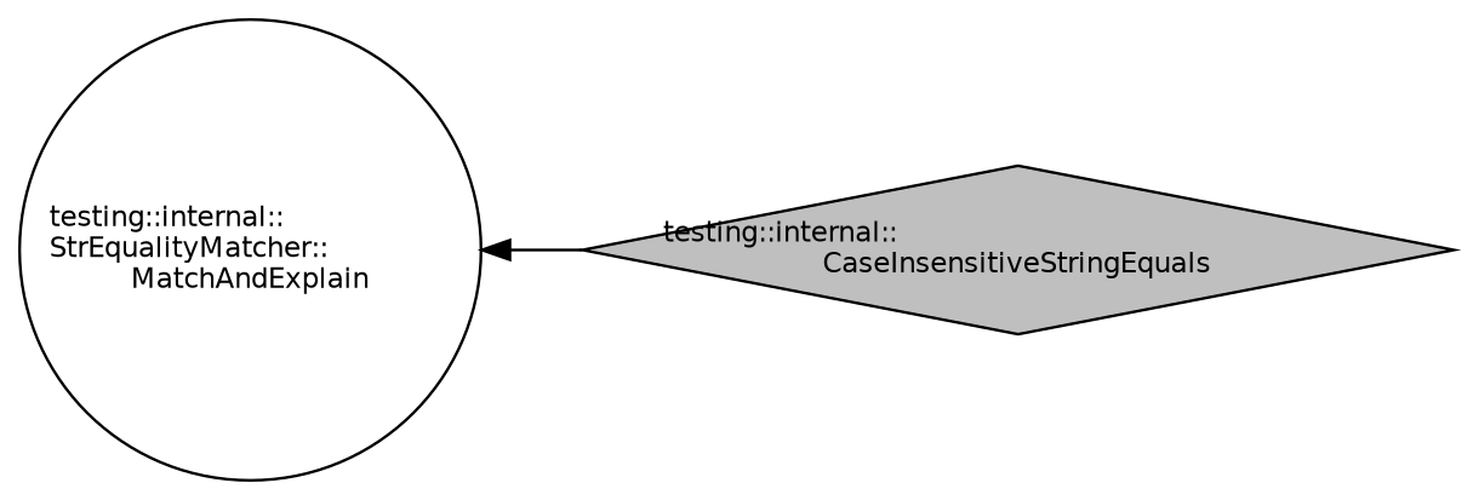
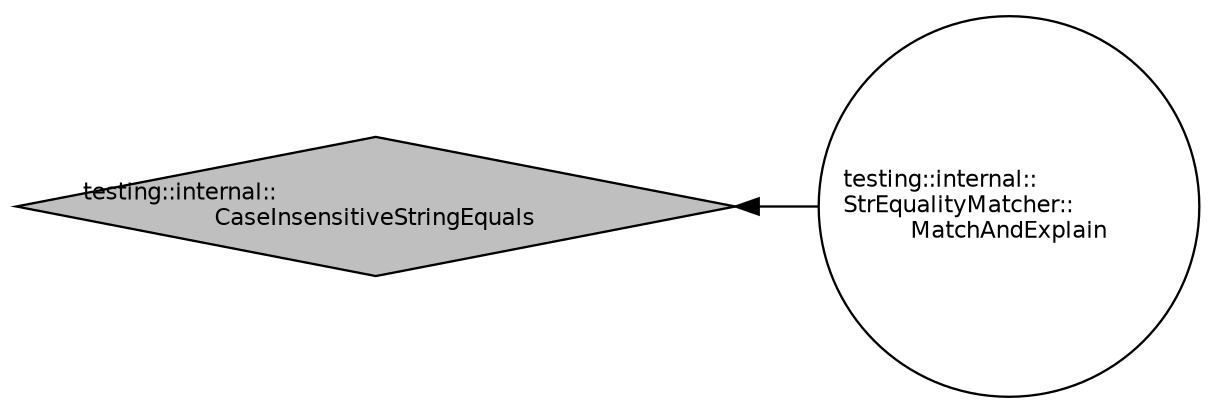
  digraph {
    rankdir=LR
    node [color=black fontname=Helvetica fontsize=10 style=filled]
    n1 [fillcolor=grey75 fontcolor=black height=0.2 label="testing::internal::\lCaseInsensitiveStringEquals" shape=diamond width=0.4]
    n2 [fillcolor=white height=0.2 label="testing::internal::\lStrEqualityMatcher::\lMatchAndExplain" shape=circle width=0.4]
-   n2 -> n1 [color=black dir=back fontname=Helvetica fontsize=10 labelfontname=Helvetica labelfontsize=10 style=solid]
+   n1 -> n2 [color=black dir=back fontname=Helvetica fontsize=10 labelfontname=Helvetica labelfontsize=10 style=solid]
  }
